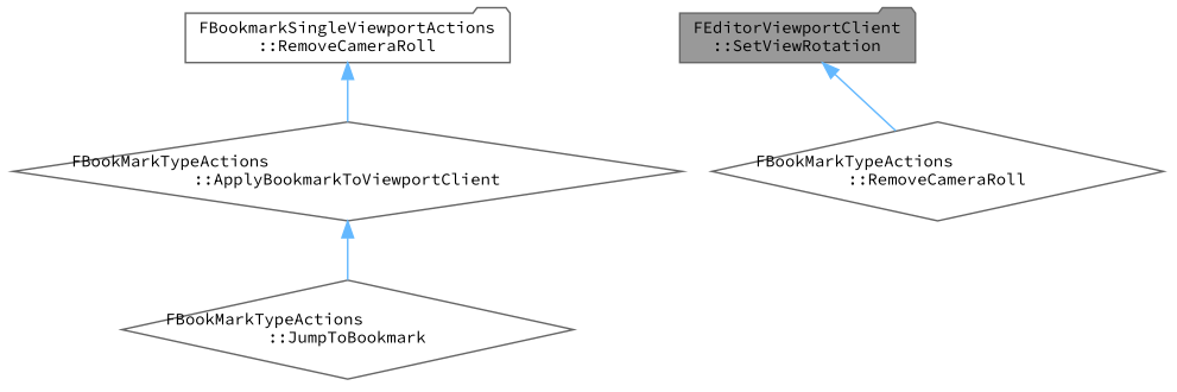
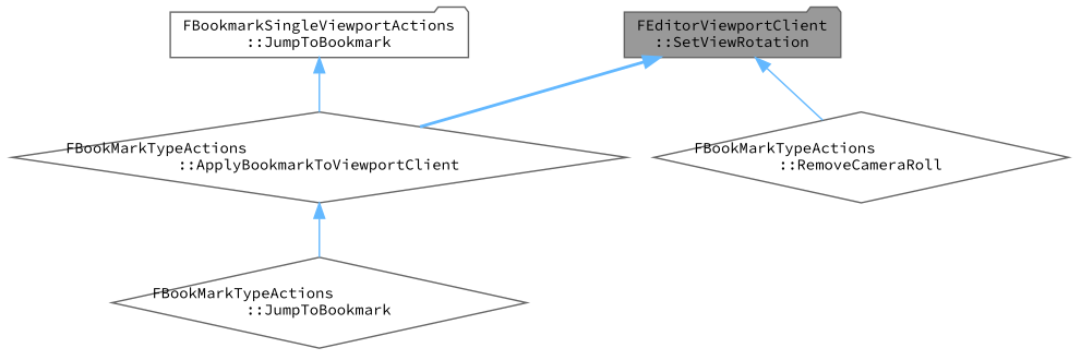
  digraph {
    fontname="Source Code Pro"
    rankdir=TB
    node [color=grey40 fillcolor=white fontname="Source Code Pro" fontsize=10 shape=diamond style=filled]
    edge [color=steelblue1 dir=back fontname="Source Code Pro" fontsize=10 labelfontname=Helvetica labelfontsize=10 style=solid]
    n1 [color=gray40 fillcolor=grey60 fontcolor=black height=0.2 label="FEditorViewportClient\l::SetViewRotation" shape=folder width=0.4]
    n2 [height=0.2 label="FBookMarkTypeActions\l::ApplyBookmarkToViewportClient" width=0.4]
    n3 [height=0.2 label="FBookMarkTypeActions\l::RemoveCameraRoll" width=0.4]
    n4 [height=0.2 label="FBookMarkTypeActions\l::JumpToBookmark" width=0.4]
-   n5 [height=0.2 label="FBookmarkSingleViewportActions\l::RemoveCameraRoll" shape=folder width=0.4]
+   n5 [height=0.2 label="FBookmarkSingleViewportActions\l::JumpToBookmark" shape=folder width=0.4]
+   n1 -> n2 [style=bold]
    n1 -> n3
    n2 -> n4
    n5 -> n2
  }
